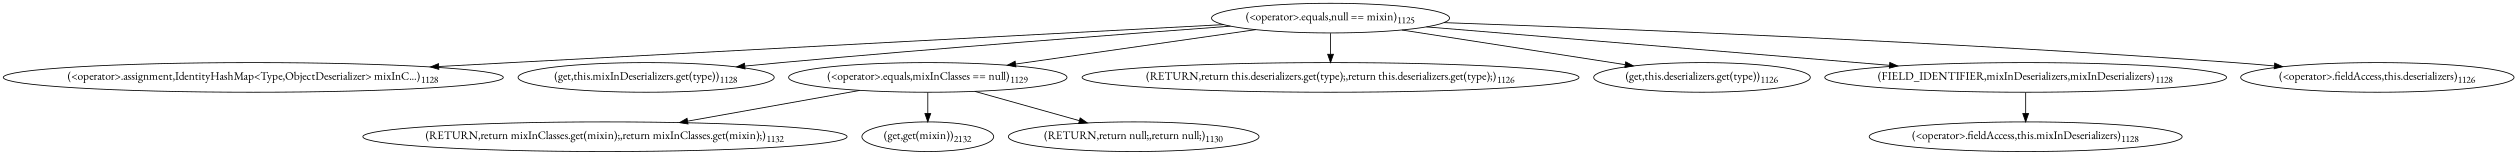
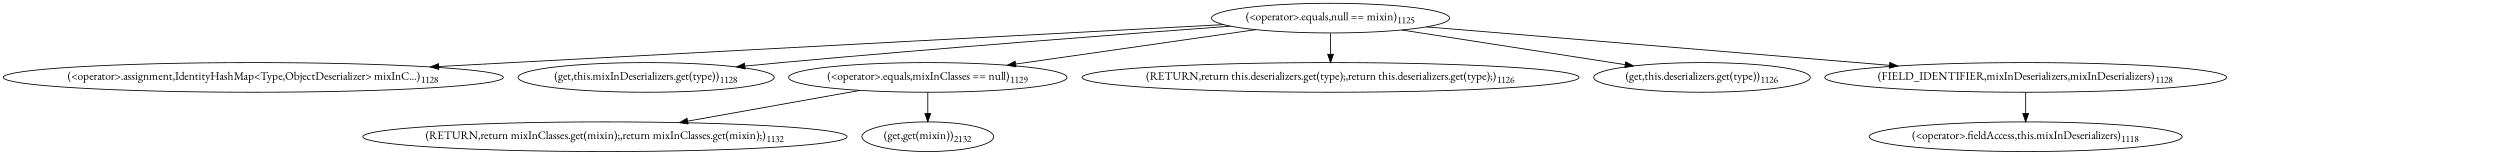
  digraph {
    fontname="EB Garamond"
    node [fontname="EB Garamond"]
    edge [fontname="EB Garamond"]
    n1 [label=<(&lt;operator&gt;.assignment,IdentityHashMap&lt;Type,ObjectDeserializer&gt; mixInC...)<SUB>1128</SUB>>]
    n2 [label=<(RETURN,return mixInClasses.get(mixin);,return mixInClasses.get(mixin);)<SUB>1132</SUB>>]
    n3 [label=<(&lt;operator&gt;.equals,null == mixin)<SUB>1125</SUB>>]
    n4 [label=<(get,this.mixInDeserializers.get(type))<SUB>1128</SUB>>]
    n5 [label=<(&lt;operator&gt;.equals,mixInClasses == null)<SUB>1129</SUB>>]
    n6 [label=<(RETURN,return this.deserializers.get(type);,return this.deserializers.get(type);)<SUB>1126</SUB>>]
    n7 [label=<(get,this.deserializers.get(type))<SUB>1126</SUB>>]
    n8 [label=<(FIELD_IDENTIFIER,mixInDeserializers,mixInDeserializers)<SUB>1128</SUB>>]
-   n9 [label=<(&lt;operator&gt;.fieldAccess,this.deserializers)<SUB>1126</SUB>>]
    n10 [label=<(get,get(mixin))<SUB>2132</SUB>>]
-   n11 [label=<(RETURN,return null;,return null;)<SUB>1130</SUB>>]
-   n12 [label=<(&lt;operator&gt;.fieldAccess,this.mixInDeserializers)<SUB>1128</SUB>>]
+   n12 [label=<(&lt;operator&gt;.fieldAccess,this.mixInDeserializers)<SUB>1118</SUB>>]
    n3 -> n1
    n3 -> n4
    n3 -> n5
    n3 -> n6
    n3 -> n7
    n3 -> n8
-   n3 -> n9
    n5 -> n2
    n5 -> n10
-   n5 -> n11
    n8 -> n12
  }
